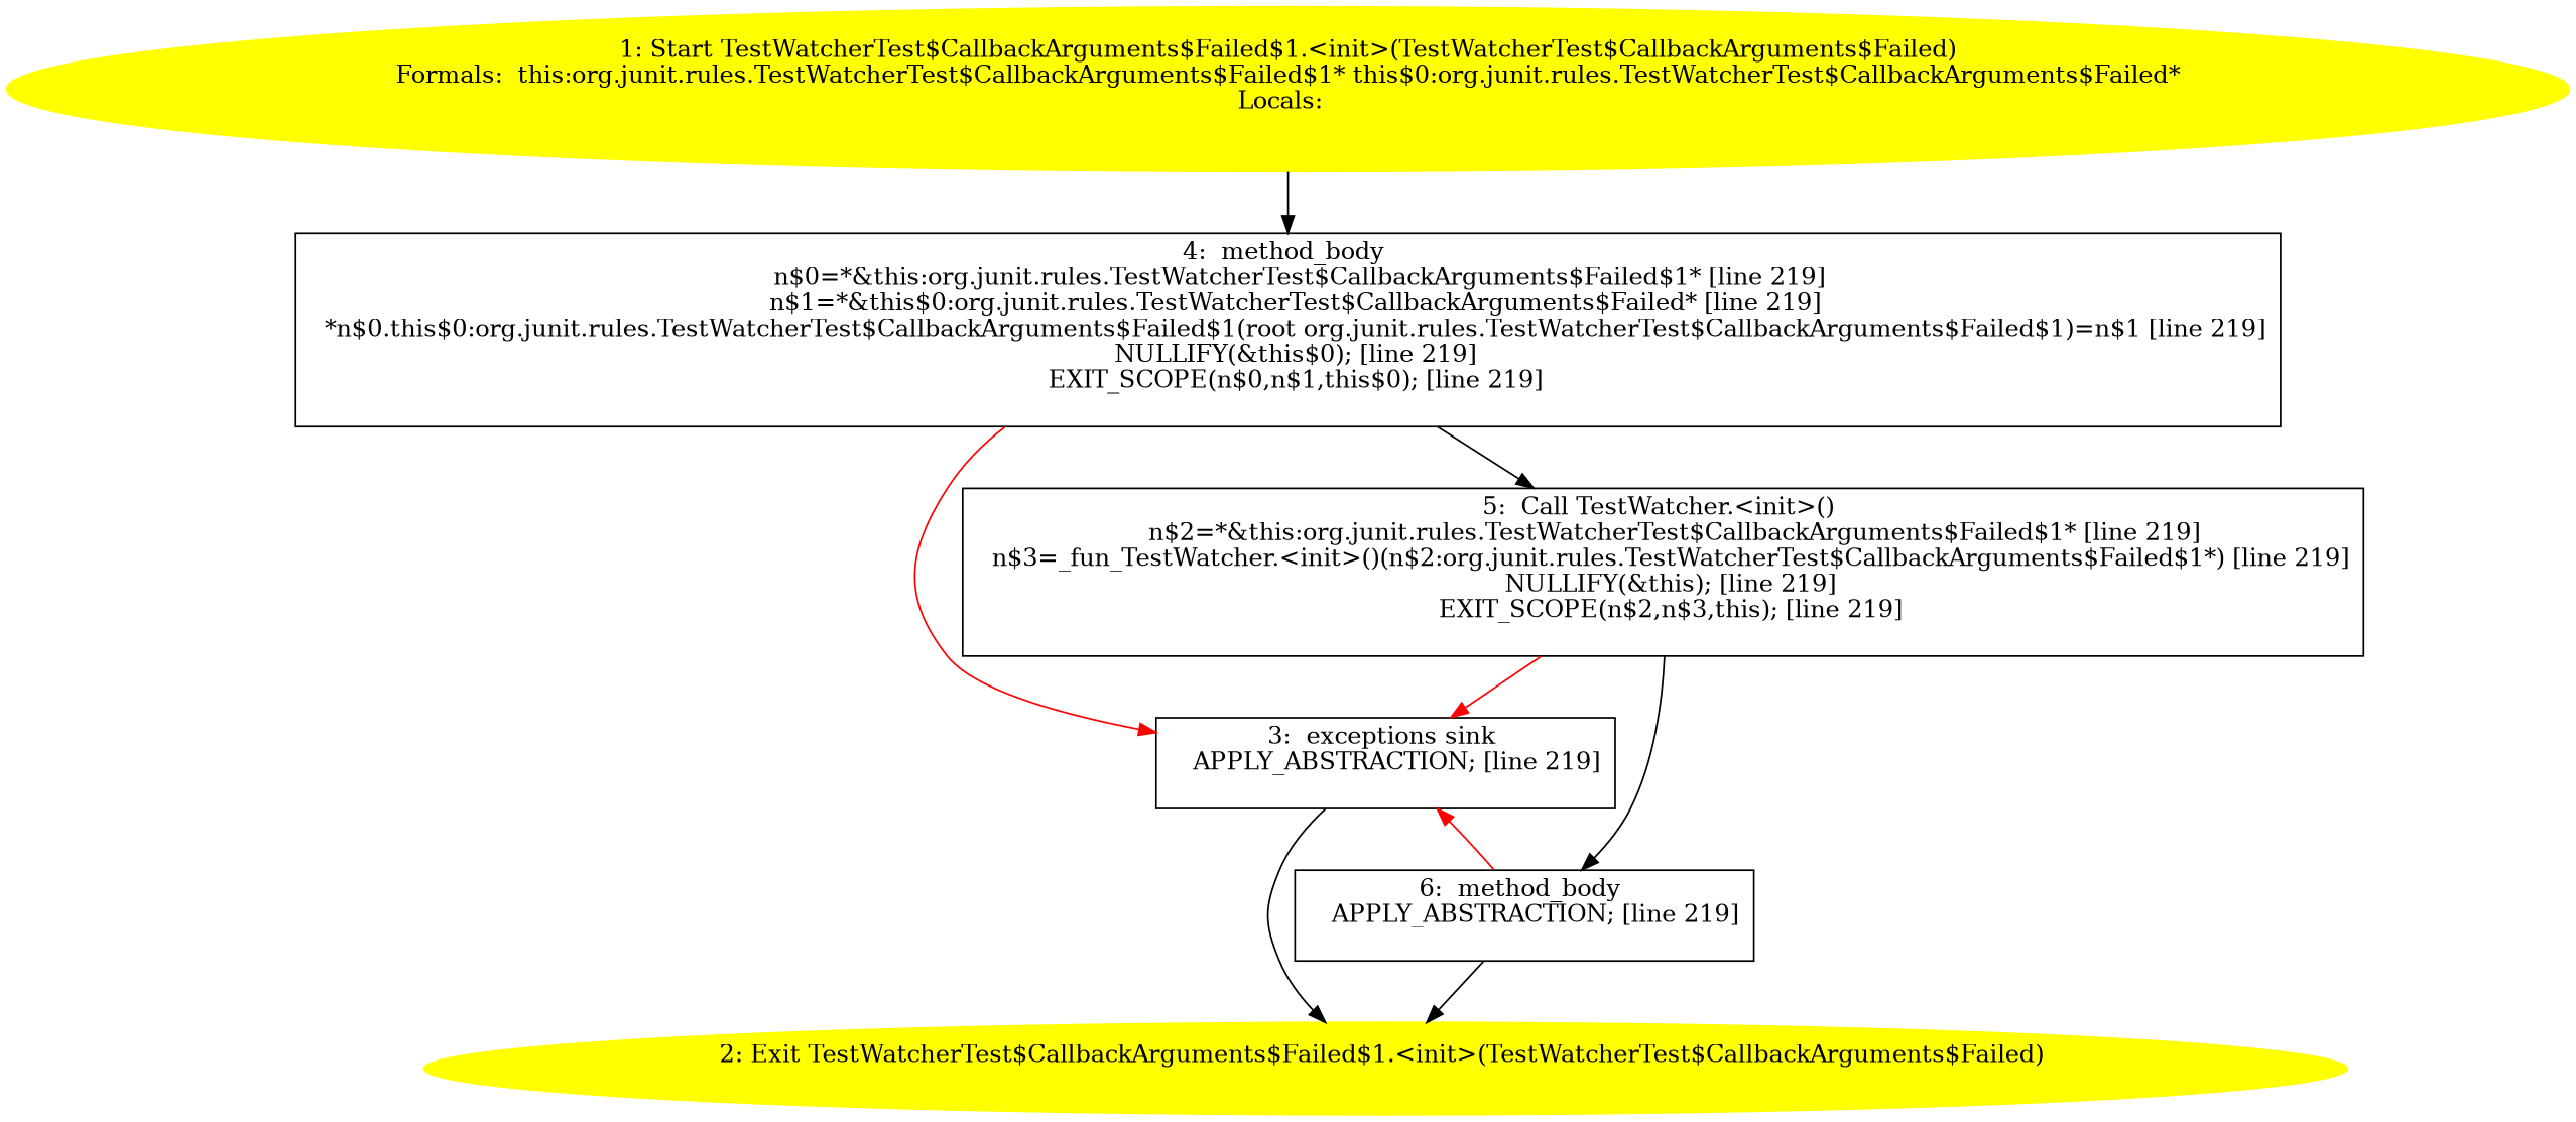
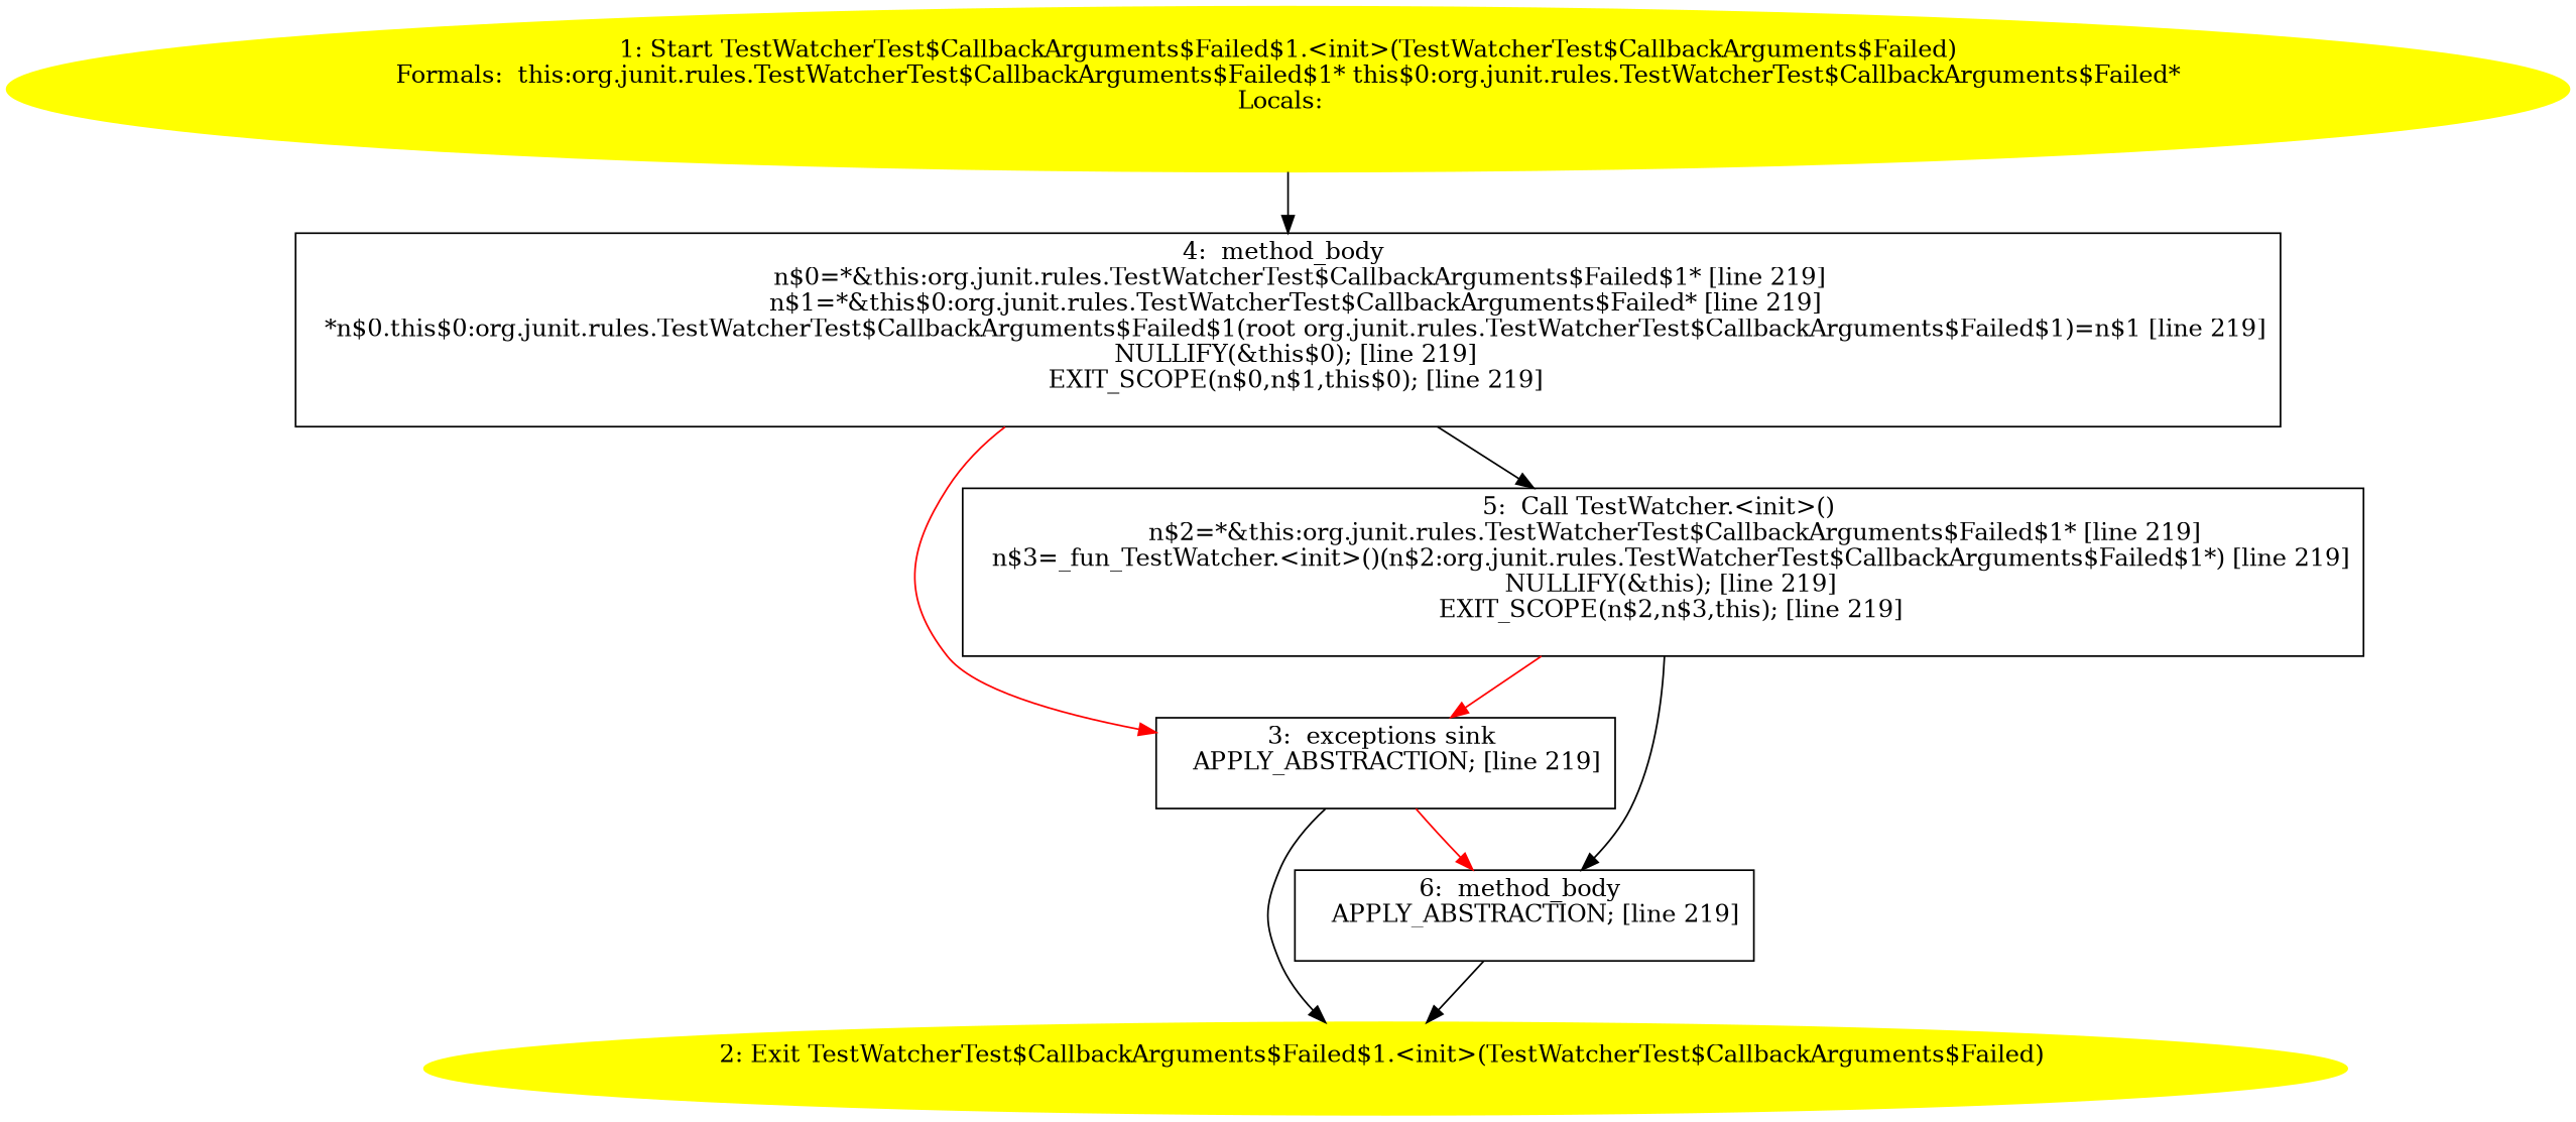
  digraph {
    node [shape=box]
    n1 [color=yellow label="1: Start TestWatcherTest$CallbackArguments$Failed$1.<init>(TestWatcherTest$CallbackArguments$Failed)\nFormals:  this:org.junit.rules.TestWatcherTest$CallbackArguments$Failed$1* this$0:org.junit.rules.TestWatcherTest$CallbackArguments$Failed*\nLocals:  \n  " style=filled shape=""]
    n2 [label="4:  method_body \n   n$0=*&this:org.junit.rules.TestWatcherTest$CallbackArguments$Failed$1* [line 219]\n  n$1=*&this$0:org.junit.rules.TestWatcherTest$CallbackArguments$Failed* [line 219]\n  *n$0.this$0:org.junit.rules.TestWatcherTest$CallbackArguments$Failed$1(root org.junit.rules.TestWatcherTest$CallbackArguments$Failed$1)=n$1 [line 219]\n  NULLIFY(&this$0); [line 219]\n  EXIT_SCOPE(n$0,n$1,this$0); [line 219]\n "]
    n3 [label="3:  exceptions sink \n   APPLY_ABSTRACTION; [line 219]\n "]
    n4 [label="5:  Call TestWatcher.<init>() \n   n$2=*&this:org.junit.rules.TestWatcherTest$CallbackArguments$Failed$1* [line 219]\n  n$3=_fun_TestWatcher.<init>()(n$2:org.junit.rules.TestWatcherTest$CallbackArguments$Failed$1*) [line 219]\n  NULLIFY(&this); [line 219]\n  EXIT_SCOPE(n$2,n$3,this); [line 219]\n "]
    n5 [color=yellow label="2: Exit TestWatcherTest$CallbackArguments$Failed$1.<init>(TestWatcherTest$CallbackArguments$Failed) \n  " style=filled shape=""]
    n6 [label="6:  method_body \n   APPLY_ABSTRACTION; [line 219]\n "]
    n1 -> n2
    n2 -> n3 [color=red]
    n2 -> n4
    n3 -> n5
    n4 -> n3 [color=red]
    n4 -> n6
-   n6 -> n3 [color=red]
+   n3 -> n6 [color=red]
    n6 -> n5
  }
